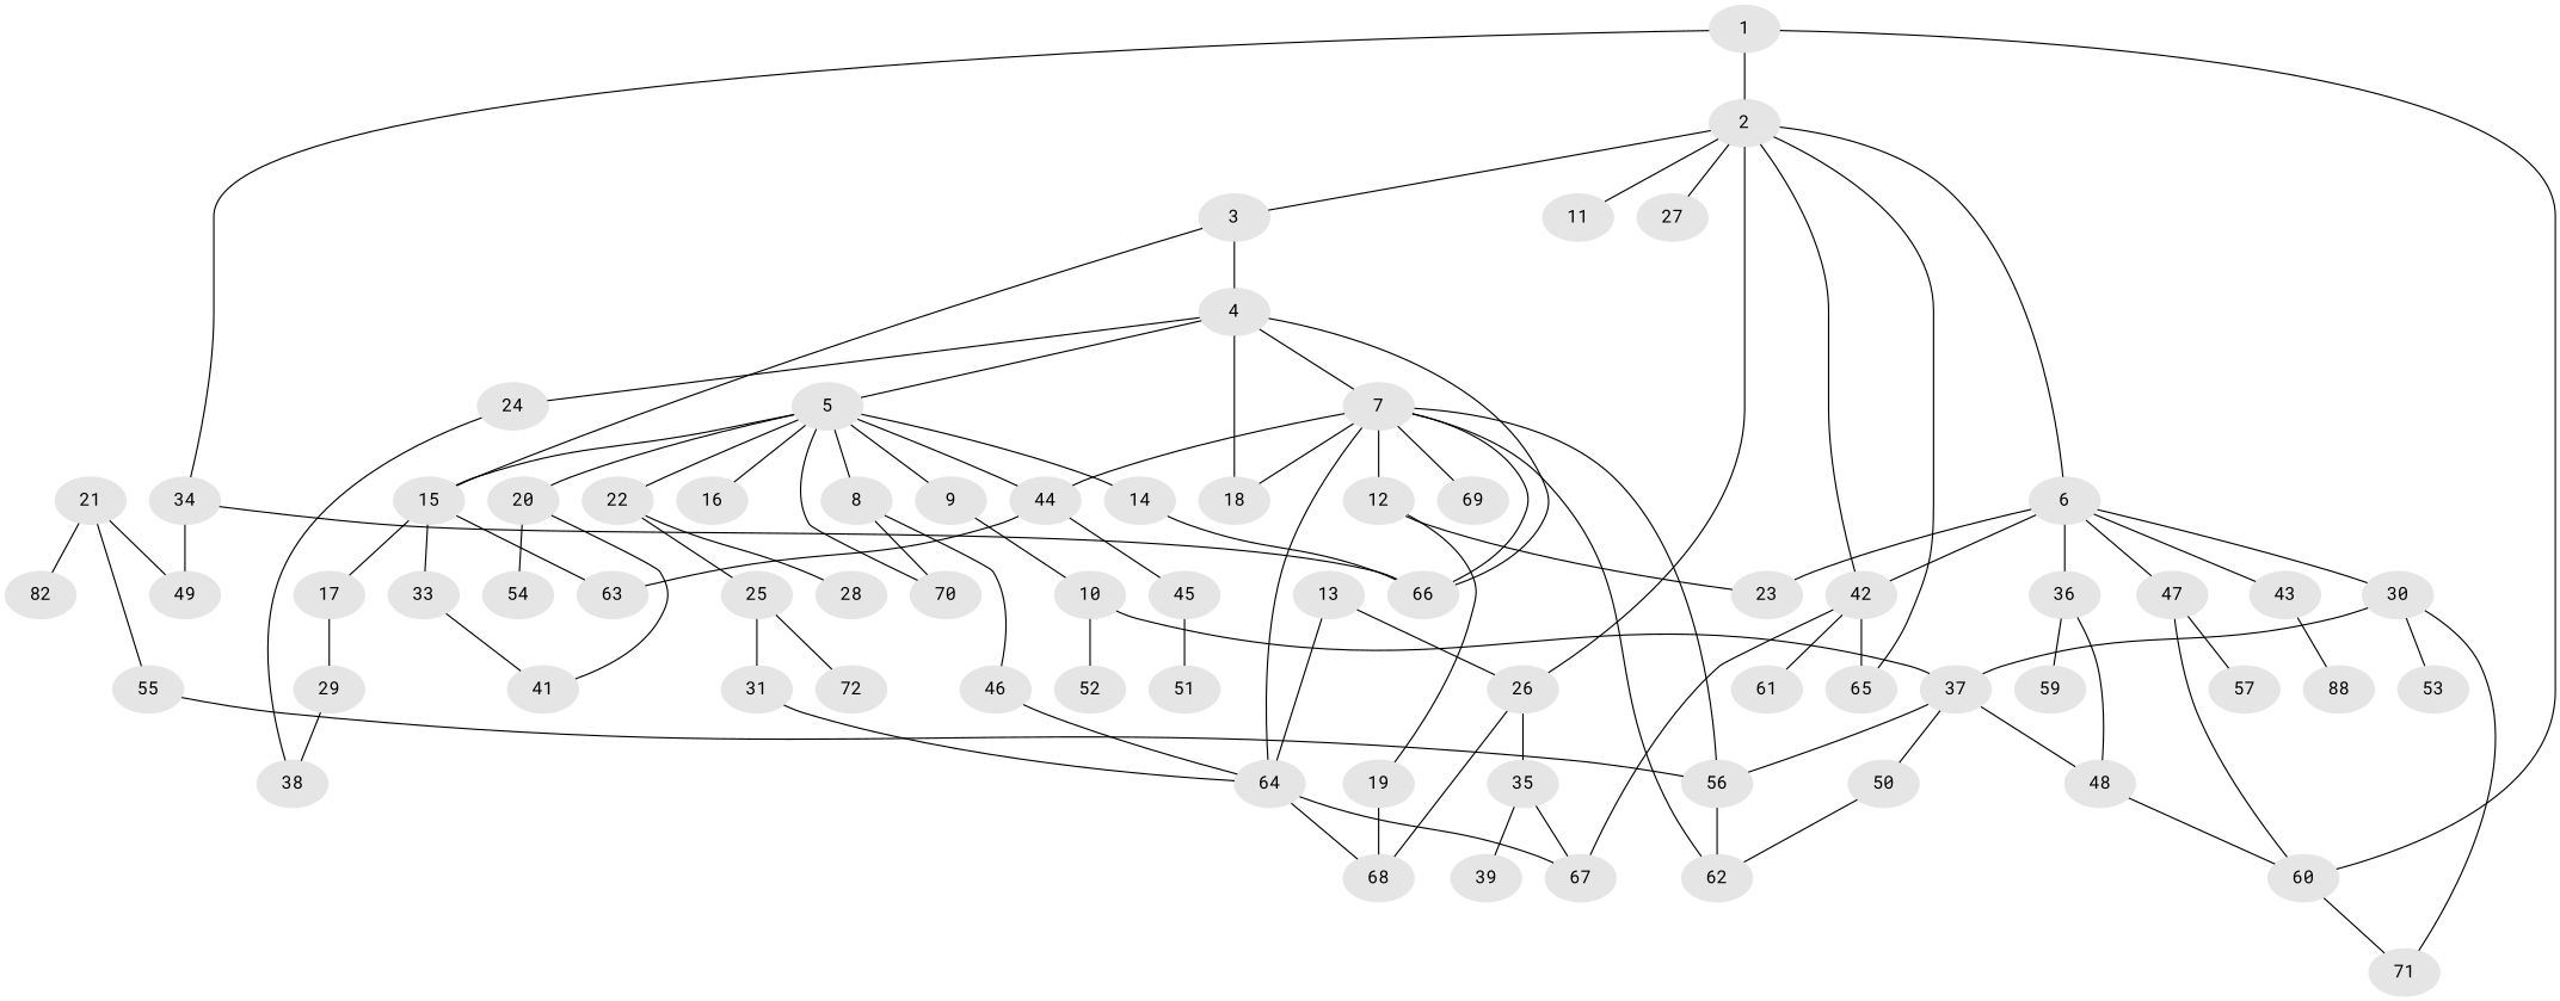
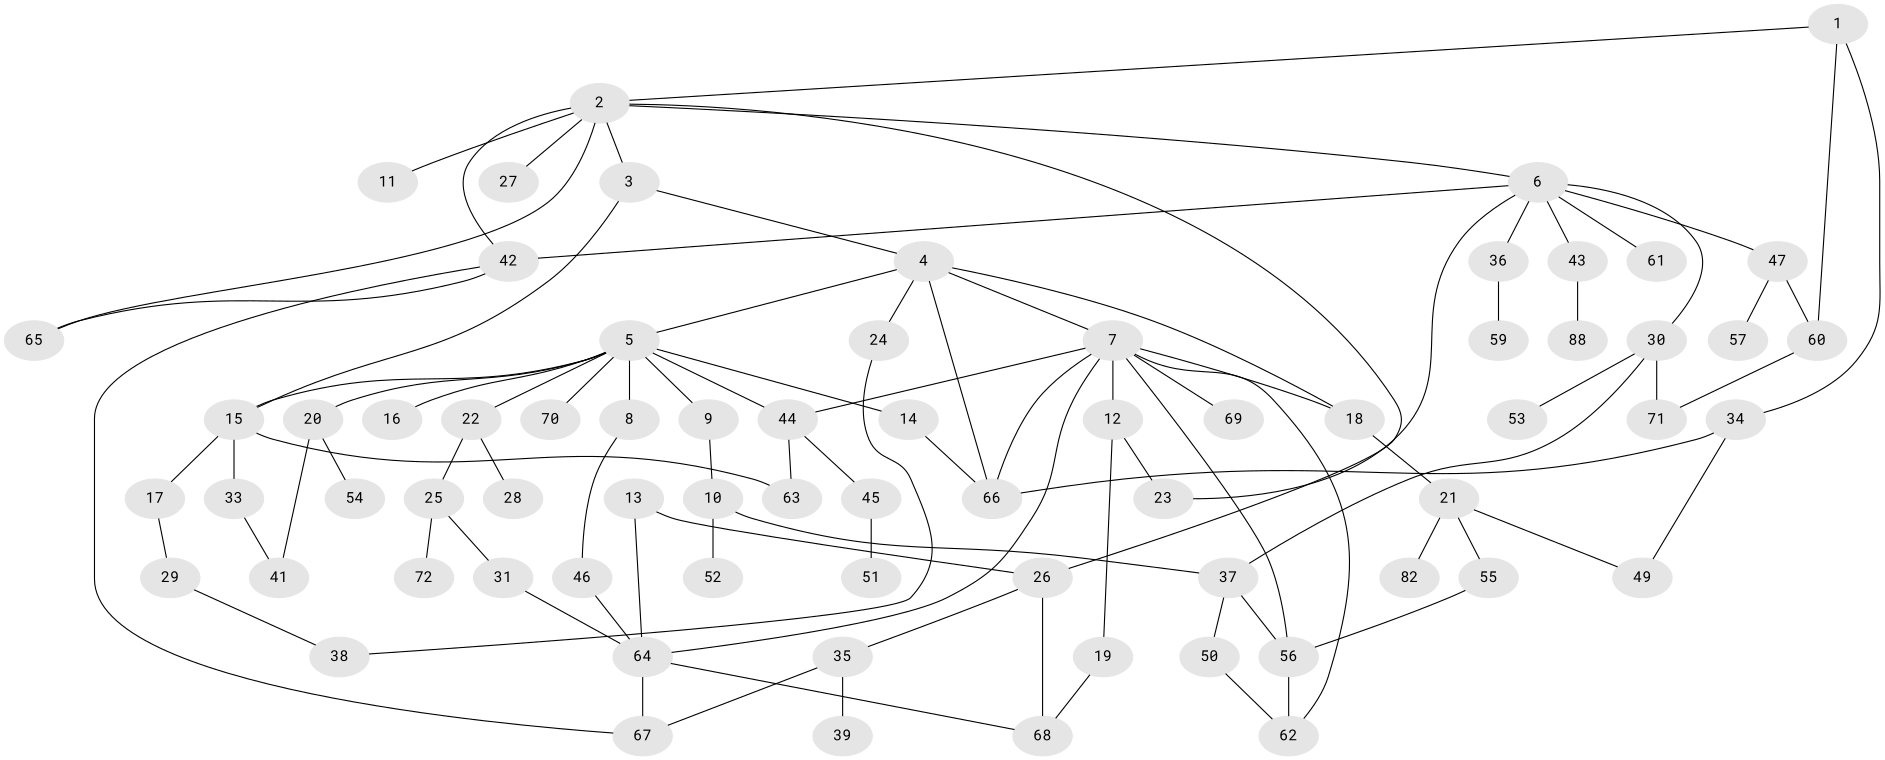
  graph {
    fontname="Roboto Mono"
    node [color=gray90 fontname="Roboto Mono" style=filled]
    edge [fontname="Roboto Mono"]
    1
    2
    34
    60
    3
    6
    11
    26
    27
    42
    65
    13
    64
    66
    49
    71
    4
    15
    23
    30
    36
    43
    47
    68
    35
    67
    61
    5
    7
    18
    24
    17
    33
    63
    8
    9
    14
    16
    20
    22
    44
    70
    12
    56
    62
    69
    21
    38
    46
    10
    54
    41
    25
    28
    45
    37
    53
-   48
    59
    n60 [label=88]
    57
    19
    52
    50
    29
    n66 [label=82]
    55
    31
    72
    39
    51
    1 -- 2
    1 -- 34
    1 -- 60
    2 -- 3
    2 -- 6
    2 -- 11
    2 -- 26
    2 -- 27
    2 -- 42
    2 -- 65
    34 -- 66
    34 -- 49
    60 -- 71
    3 -- 4
    3 -- 15
    6 -- 42
    6 -- 23
    6 -- 30
    6 -- 36
    6 -- 43
    6 -- 47
    26 -- 68
    26 -- 35
    42 -- 65
    42 -- 67
-   42 -- 61
+   6 -- 61
    13 -- 26
    13 -- 64
    64 -- 68
    64 -- 67
    4 -- 66
    4 -- 5
    4 -- 7
    4 -- 18
    4 -- 24
    15 -- 17
    15 -- 33
    15 -- 63
    30 -- 71
    30 -- 37
    30 -- 53
-   36 -- 48
    36 -- 59
    43 -- n60
    47 -- 60
    47 -- 57
    35 -- 67
    35 -- 39
    5 -- 15
    5 -- 8
    5 -- 9
    5 -- 14
    5 -- 16
    5 -- 20
    5 -- 22
    5 -- 44
    5 -- 70
    7 -- 64
    7 -- 66
    7 -- 18
    7 -- 44
    7 -- 12
    7 -- 56
    7 -- 62
    7 -- 69
+   18 -- 21
    24 -- 38
    17 -- 29
    33 -- 41
-   8 -- 70
    8 -- 46
    9 -- 10
    14 -- 66
    20 -- 54
    20 -- 41
    22 -- 25
    22 -- 28
    44 -- 63
    44 -- 45
    12 -- 23
    12 -- 19
    56 -- 62
    21 -- 49
    21 -- n66
    21 -- 55
    46 -- 64
    10 -- 37
    10 -- 52
    25 -- 31
    25 -- 72
    45 -- 51
    37 -- 56
-   37 -- 48
    37 -- 50
-   48 -- 60
    19 -- 68
    50 -- 62
    29 -- 38
    55 -- 56
    31 -- 64
  }
